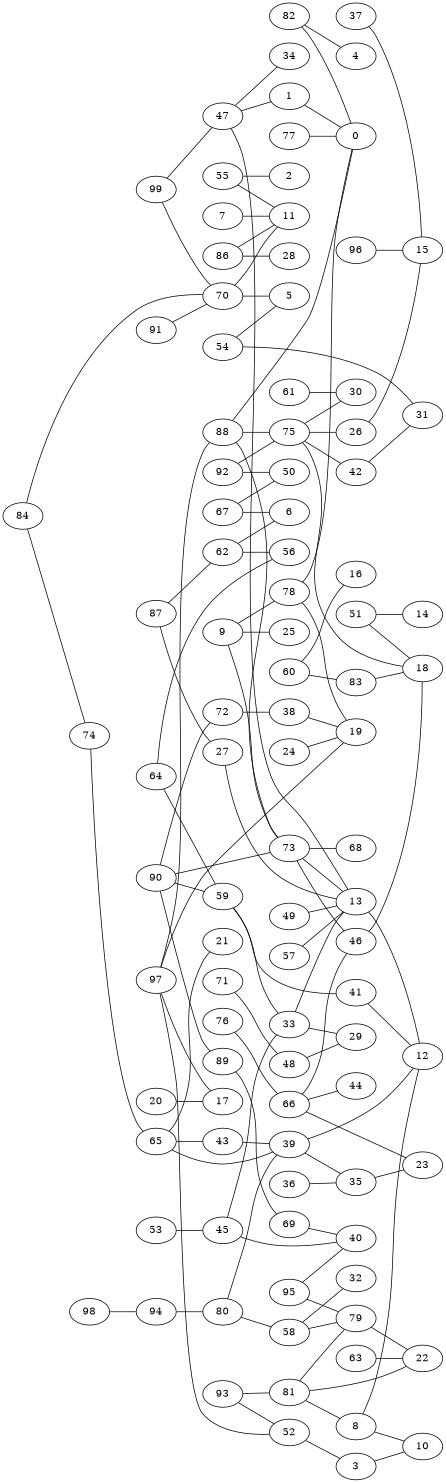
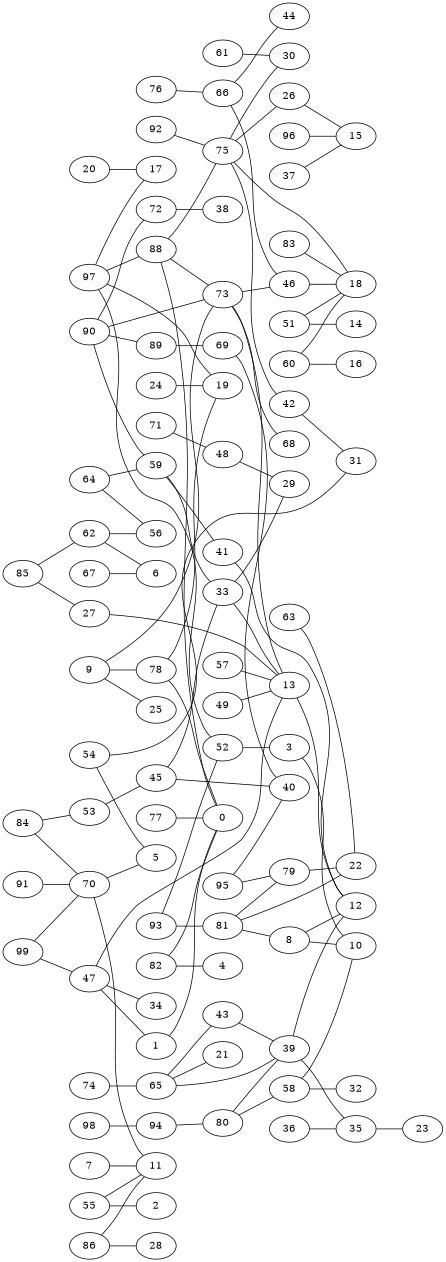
  digraph {
    rankdir=LR
    edge [color=black dir=none]
    54
    31
    5
    91
    70
    11
    64
    59
    56
    41
    33
    98
    94
    80
-   87
+   87 [label=85]
    62
    27
    6
    77
    1
    0
    92
-   50
    75
    24
    19
    49
    13
    12
    93
    81
    52
    22
    8
    79
    61
    30
    82
    53
    45
    40
    26
    15
    51
    14
    18
    76
    66
    46
    23
    44
    78
    25
    36
    35
    9
    73
    68
    7
    65
    21
    39
    43
    72
    38
    42
    90
    89
    69
    48
    29
    58
    10
    32
    83
    88
    99
    47
    34
    97
    17
    3
    55
    2
    57
    4
    20
    86
    28
    71
    37
    96
    63
    84
    74
    67
    60
    16
    95
    subgraph sub_1 {
      54
      31
      5
      91
      70
      11
      64
      59
      56
      41
      33
      98
      94
      80
      87
      62
      27
      6
      77
      1
      0
      92
-     50
      75
      24
      19
      49
      13
      12
      93
      81
      52
      22
      8
      79
      61
      30
      82
      53
      45
      40
      26
      15
      51
      14
      18
      76
      66
      46
      23
      44
      78
      25
      36
      35
      9
      73
      68
      7
      65
      21
      39
      43
      72
      38
      42
      90
      89
      69
      48
      29
      58
      10
      32
      83
      88
      99
      47
      34
      97
      17
      3
      55
      2
      57
      4
      20
      86
      28
      71
      37
      96
      63
      84
      74
      67
      60
      16
      95
    }
    54 -> 31
    54 -> 5
    91 -> 70
    70 -> 5
    70 -> 11
    64 -> 59
    64 -> 56
    59 -> 41
    59 -> 33
    41 -> 12
    33 -> 13
    33 -> 29
    98 -> 94
    94 -> 80
    80 -> 39
    80 -> 58
    87 -> 62
    87 -> 27
    62 -> 56
    62 -> 6
    27 -> 13
    77 -> 0
    1 -> 0
-   92 -> 50
    92 -> 75
    75 -> 30
    75 -> 26
    75 -> 18
    75 -> 42
    24 -> 19
    49 -> 13
    13 -> 12
    93 -> 81
    93 -> 52
    81 -> 22
    81 -> 8
    81 -> 79
    52 -> 3
    8 -> 12
    8 -> 10
    79 -> 22
    61 -> 30
    82 -> 0
    82 -> 4
    53 -> 45
    45 -> 33
    45 -> 40
    26 -> 15
    51 -> 14
    51 -> 18
    76 -> 66
    66 -> 46
-   66 -> 23
    66 -> 44
    46 -> 18
    78 -> 0
    78 -> 19
    36 -> 35
    35 -> 23
    9 -> 78
    9 -> 25
    9 -> 73
    73 -> 13
    73 -> 46
    73 -> 68
    7 -> 11
    65 -> 21
    65 -> 39
    65 -> 43
    39 -> 12
    39 -> 35
    43 -> 39
    72 -> 38
-   38 -> 19
    42 -> 31
    90 -> 59
    90 -> 73
    90 -> 72
    90 -> 89
    89 -> 69
    69 -> 40
    48 -> 29
-   58 -> 79
+   58 -> 10
    58 -> 32
    83 -> 18
    88 -> 0
    88 -> 75
    88 -> 73
    99 -> 70
    99 -> 47
    47 -> 1
    47 -> 13
    47 -> 34
    97 -> 19
    97 -> 52
    97 -> 88
    97 -> 17
    3 -> 10
    55 -> 11
    55 -> 2
    57 -> 13
    20 -> 17
    86 -> 11
    86 -> 28
    71 -> 48
    37 -> 15
    96 -> 15
    63 -> 22
    84 -> 70
-   84 -> 74
+   84 -> 53
    74 -> 65
    67 -> 6
-   67 -> 50
-   60 -> 83
+   60 -> 18
    60 -> 16
    95 -> 79
    95 -> 40
  }
